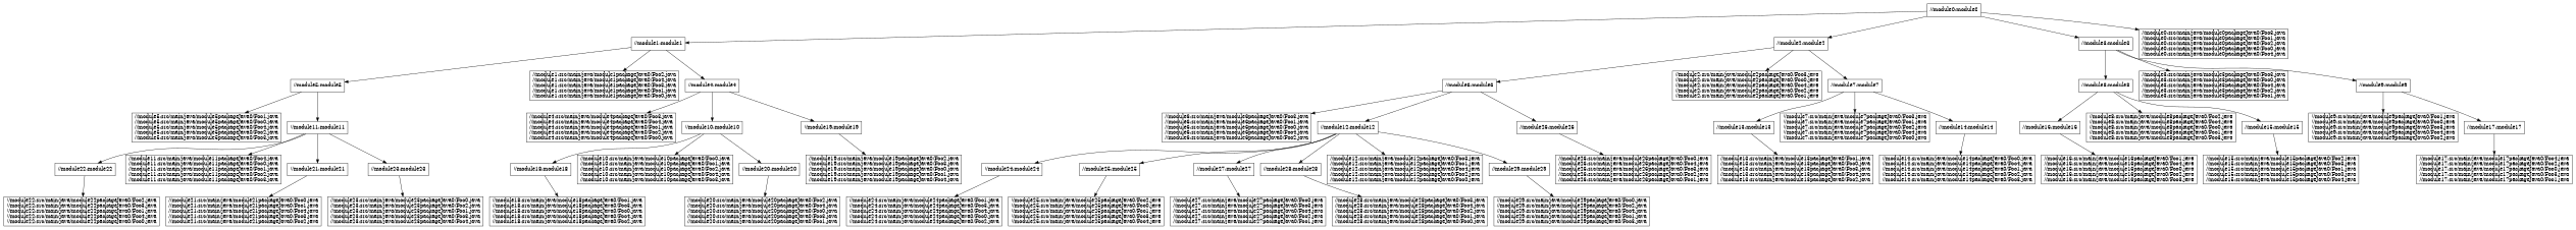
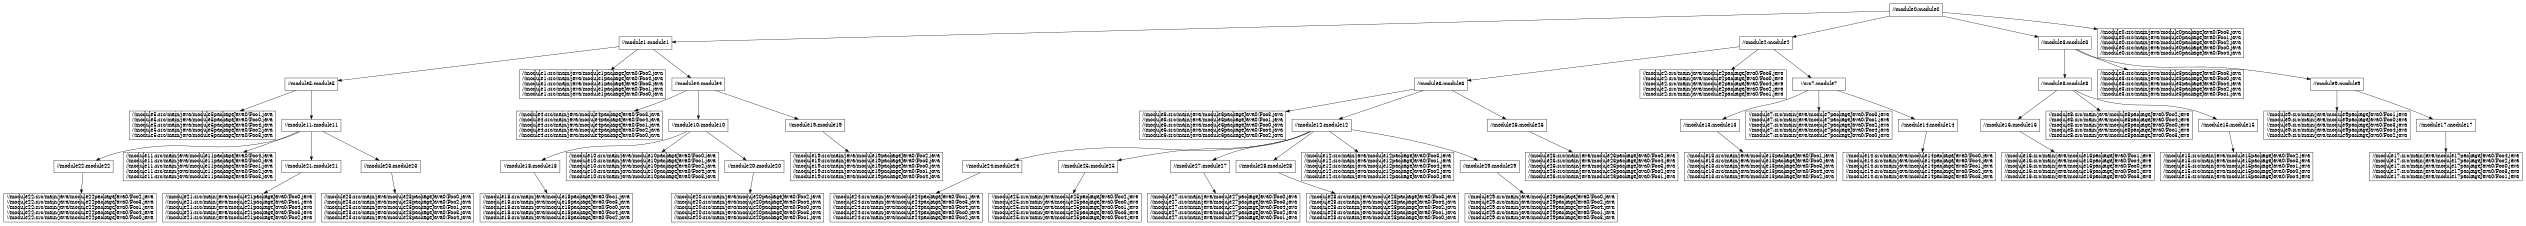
  digraph {
    fontname="DejaVu Serif"
    node [fontname="DejaVu Serif" shape=box]
    edge [fontname="DejaVu Serif"]
    "//module0:module0"
    "//module1:module1"
    "//module2:module2"
    "//module3:module3"
    "//module0:src/main/java/module0packageJava0/Foo3.java\n//module0:src/main/java/module0packageJava0/Foo1.java\n//module0:src/main/java/module0packageJava0/Foo2.java\n//module0:src/main/java/module0packageJava0/Foo0.java\n//module0:src/main/java/module0packageJava0/Foo4.java"
    "//module5:module5"
    "//module1:src/main/java/module1packageJava0/Foo2.java\n//module1:src/main/java/module1packageJava0/Foo4.java\n//module1:src/main/java/module1packageJava0/Foo3.java\n//module1:src/main/java/module1packageJava0/Foo1.java\n//module1:src/main/java/module1packageJava0/Foo0.java"
    "//module4:module4"
    "//module6:module6"
    "//module2:src/main/java/module2packageJava0/Foo3.java\n//module2:src/main/java/module2packageJava0/Foo0.java\n//module2:src/main/java/module2packageJava0/Foo4.java\n//module2:src/main/java/module2packageJava0/Foo2.java\n//module2:src/main/java/module2packageJava0/Foo1.java"
-   "//module7:module7"
+   "//module7:module7" [label="//src7:module7"]
    "//module8:module8"
    "//module3:src/main/java/module3packageJava0/Foo3.java\n//module3:src/main/java/module3packageJava0/Foo0.java\n//module3:src/main/java/module3packageJava0/Foo4.java\n//module3:src/main/java/module3packageJava0/Foo2.java\n//module3:src/main/java/module3packageJava0/Foo1.java"
    "//module9:module9"
    "//module5:src/main/java/module5packageJava0/Foo1.java\n//module5:src/main/java/module5packageJava0/Foo0.java\n//module5:src/main/java/module5packageJava0/Foo4.java\n//module5:src/main/java/module5packageJava0/Foo2.java\n//module5:src/main/java/module5packageJava0/Foo3.java"
    "//module11:module11"
    "//module4:src/main/java/module4packageJava0/Foo3.java\n//module4:src/main/java/module4packageJava0/Foo4.java\n//module4:src/main/java/module4packageJava0/Foo1.java\n//module4:src/main/java/module4packageJava0/Foo2.java\n//module4:src/main/java/module4packageJava0/Foo0.java"
    "//module10:module10"
    "//module19:module19"
    "//module6:src/main/java/module6packageJava0/Foo3.java\n//module6:src/main/java/module6packageJava0/Foo1.java\n//module6:src/main/java/module6packageJava0/Foo0.java\n//module6:src/main/java/module6packageJava0/Foo4.java\n//module6:src/main/java/module6packageJava0/Foo2.java"
    "//module12:module12"
    "//module26:module26"
    "//module13:module13"
    "//module7:src/main/java/module7packageJava0/Foo3.java\n//module7:src/main/java/module7packageJava0/Foo1.java\n//module7:src/main/java/module7packageJava0/Foo2.java\n//module7:src/main/java/module7packageJava0/Foo4.java\n//module7:src/main/java/module7packageJava0/Foo0.java"
    "//module14:module14"
    "//module16:module16"
    "//module8:src/main/java/module8packageJava0/Foo2.java\n//module8:src/main/java/module8packageJava0/Foo4.java\n//module8:src/main/java/module8packageJava0/Foo0.java\n//module8:src/main/java/module8packageJava0/Foo1.java\n//module8:src/main/java/module8packageJava0/Foo3.java"
    "//module15:module15"
    "//module9:src/main/java/module9packageJava0/Foo1.java\n//module9:src/main/java/module9packageJava0/Foo0.java\n//module9:src/main/java/module9packageJava0/Foo3.java\n//module9:src/main/java/module9packageJava0/Foo4.java\n//module9:src/main/java/module9packageJava0/Foo2.java"
    "//module17:module17"
    "//module16:src/main/java/module16packageJava0/Foo1.java\n//module16:src/main/java/module16packageJava0/Foo4.java\n//module16:src/main/java/module16packageJava0/Foo0.java\n//module16:src/main/java/module16packageJava0/Foo2.java\n//module16:src/main/java/module16packageJava0/Foo3.java"
    "//module15:src/main/java/module15packageJava0/Foo2.java\n//module15:src/main/java/module15packageJava0/Foo3.java\n//module15:src/main/java/module15packageJava0/Foo1.java\n//module15:src/main/java/module15packageJava0/Foo0.java\n//module15:src/main/java/module15packageJava0/Foo4.java"
    "//module17:src/main/java/module17packageJava0/Foo4.java\n//module17:src/main/java/module17packageJava0/Foo2.java\n//module17:src/main/java/module17packageJava0/Foo0.java\n//module17:src/main/java/module17packageJava0/Foo3.java\n//module17:src/main/java/module17packageJava0/Foo1.java"
    "//module22:module22"
    "//module11:src/main/java/module11packageJava0/Foo4.java\n//module11:src/main/java/module11packageJava0/Foo0.java\n//module11:src/main/java/module11packageJava0/Foo1.java\n//module11:src/main/java/module11packageJava0/Foo2.java\n//module11:src/main/java/module11packageJava0/Foo3.java"
    "//module21:module21"
    "//module23:module23"
    "//module18:module18"
    "//module10:src/main/java/module10packageJava0/Foo0.java\n//module10:src/main/java/module10packageJava0/Foo1.java\n//module10:src/main/java/module10packageJava0/Foo2.java\n//module10:src/main/java/module10packageJava0/Foo4.java\n//module10:src/main/java/module10packageJava0/Foo3.java"
    "//module20:module20"
    "//module18:src/main/java/module18packageJava0/Foo1.java\n//module18:src/main/java/module18packageJava0/Foo3.java\n//module18:src/main/java/module18packageJava0/Foo0.java\n//module18:src/main/java/module18packageJava0/Foo4.java\n//module18:src/main/java/module18packageJava0/Foo2.java"
    "//module19:src/main/java/module19packageJava0/Foo2.java\n//module19:src/main/java/module19packageJava0/Foo3.java\n//module19:src/main/java/module19packageJava0/Foo0.java\n//module19:src/main/java/module19packageJava0/Foo1.java\n//module19:src/main/java/module19packageJava0/Foo4.java"
    "//module20:src/main/java/module20packageJava0/Foo2.java\n//module20:src/main/java/module20packageJava0/Foo4.java\n//module20:src/main/java/module20packageJava0/Foo0.java\n//module20:src/main/java/module20packageJava0/Foo3.java\n//module20:src/main/java/module20packageJava0/Foo1.java"
    "//module22:src/main/java/module22packageJava0/Foo2.java\n//module22:src/main/java/module22packageJava0/Foo3.java\n//module22:src/main/java/module22packageJava0/Foo1.java\n//module22:src/main/java/module22packageJava0/Foo4.java\n//module22:src/main/java/module22packageJava0/Foo0.java"
    "//module21:src/main/java/module21packageJava0/Foo0.java\n//module21:src/main/java/module21packageJava0/Foo1.java\n//module21:src/main/java/module21packageJava0/Foo4.java\n//module21:src/main/java/module21packageJava0/Foo3.java\n//module21:src/main/java/module21packageJava0/Foo2.java"
    "//module23:src/main/java/module23packageJava0/Foo0.java\n//module23:src/main/java/module23packageJava0/Foo2.java\n//module23:src/main/java/module23packageJava0/Foo1.java\n//module23:src/main/java/module23packageJava0/Foo3.java\n//module23:src/main/java/module23packageJava0/Foo4.java"
    "//module24:module24"
    "//module25:module25"
    "//module27:module27"
    "//module28:module28"
    "//module12:src/main/java/module12packageJava0/Foo3.java\n//module12:src/main/java/module12packageJava0/Foo1.java\n//module12:src/main/java/module12packageJava0/Foo4.java\n//module12:src/main/java/module12packageJava0/Foo2.java\n//module12:src/main/java/module12packageJava0/Foo0.java"
    "//module29:module29"
    "//module13:src/main/java/module13packageJava0/Foo1.java\n//module13:src/main/java/module13packageJava0/Foo0.java\n//module13:src/main/java/module13packageJava0/Foo3.java\n//module13:src/main/java/module13packageJava0/Foo4.java\n//module13:src/main/java/module13packageJava0/Foo2.java"
    "//module14:src/main/java/module14packageJava0/Foo0.java\n//module14:src/main/java/module14packageJava0/Foo4.java\n//module14:src/main/java/module14packageJava0/Foo1.java\n//module14:src/main/java/module14packageJava0/Foo2.java\n//module14:src/main/java/module14packageJava0/Foo3.java"
    "//module24:src/main/java/module24packageJava0/Foo1.java\n//module24:src/main/java/module24packageJava0/Foo3.java\n//module24:src/main/java/module24packageJava0/Foo4.java\n//module24:src/main/java/module24packageJava0/Foo0.java\n//module24:src/main/java/module24packageJava0/Foo2.java"
    "//module26:src/main/java/module26packageJava0/Foo0.java\n//module26:src/main/java/module26packageJava0/Foo4.java\n//module26:src/main/java/module26packageJava0/Foo3.java\n//module26:src/main/java/module26packageJava0/Foo2.java\n//module26:src/main/java/module26packageJava0/Foo1.java"
    "//module25:src/main/java/module25packageJava0/Foo2.java\n//module25:src/main/java/module25packageJava0/Foo0.java\n//module25:src/main/java/module25packageJava0/Foo1.java\n//module25:src/main/java/module25packageJava0/Foo3.java\n//module25:src/main/java/module25packageJava0/Foo4.java"
    "//module27:src/main/java/module27packageJava0/Foo0.java\n//module27:src/main/java/module27packageJava0/Foo3.java\n//module27:src/main/java/module27packageJava0/Foo4.java\n//module27:src/main/java/module27packageJava0/Foo2.java\n//module27:src/main/java/module27packageJava0/Foo1.java"
    "//module28:src/main/java/module28packageJava0/Foo3.java\n//module28:src/main/java/module28packageJava0/Foo4.java\n//module28:src/main/java/module28packageJava0/Foo2.java\n//module28:src/main/java/module28packageJava0/Foo1.java\n//module28:src/main/java/module28packageJava0/Foo0.java"
    "//module29:src/main/java/module29packageJava0/Foo0.java\n//module29:src/main/java/module29packageJava0/Foo2.java\n//module29:src/main/java/module29packageJava0/Foo4.java\n//module29:src/main/java/module29packageJava0/Foo1.java\n//module29:src/main/java/module29packageJava0/Foo3.java"
    "//module0:module0" -> "//module1:module1"
    "//module0:module0" -> "//module2:module2"
    "//module0:module0" -> "//module3:module3"
    "//module0:module0" -> "//module0:src/main/java/module0packageJava0/Foo3.java\n//module0:src/main/java/module0packageJava0/Foo1.java\n//module0:src/main/java/module0packageJava0/Foo2.java\n//module0:src/main/java/module0packageJava0/Foo0.java\n//module0:src/main/java/module0packageJava0/Foo4.java"
    "//module1:module1" -> "//module5:module5"
    "//module1:module1" -> "//module1:src/main/java/module1packageJava0/Foo2.java\n//module1:src/main/java/module1packageJava0/Foo4.java\n//module1:src/main/java/module1packageJava0/Foo3.java\n//module1:src/main/java/module1packageJava0/Foo1.java\n//module1:src/main/java/module1packageJava0/Foo0.java"
    "//module1:module1" -> "//module4:module4"
    "//module2:module2" -> "//module6:module6"
    "//module2:module2" -> "//module2:src/main/java/module2packageJava0/Foo3.java\n//module2:src/main/java/module2packageJava0/Foo0.java\n//module2:src/main/java/module2packageJava0/Foo4.java\n//module2:src/main/java/module2packageJava0/Foo2.java\n//module2:src/main/java/module2packageJava0/Foo1.java"
    "//module2:module2" -> "//module7:module7"
    "//module3:module3" -> "//module8:module8"
    "//module3:module3" -> "//module3:src/main/java/module3packageJava0/Foo3.java\n//module3:src/main/java/module3packageJava0/Foo0.java\n//module3:src/main/java/module3packageJava0/Foo4.java\n//module3:src/main/java/module3packageJava0/Foo2.java\n//module3:src/main/java/module3packageJava0/Foo1.java"
    "//module3:module3" -> "//module9:module9"
    "//module5:module5" -> "//module5:src/main/java/module5packageJava0/Foo1.java\n//module5:src/main/java/module5packageJava0/Foo0.java\n//module5:src/main/java/module5packageJava0/Foo4.java\n//module5:src/main/java/module5packageJava0/Foo2.java\n//module5:src/main/java/module5packageJava0/Foo3.java"
    "//module5:module5" -> "//module11:module11"
    "//module4:module4" -> "//module4:src/main/java/module4packageJava0/Foo3.java\n//module4:src/main/java/module4packageJava0/Foo4.java\n//module4:src/main/java/module4packageJava0/Foo1.java\n//module4:src/main/java/module4packageJava0/Foo2.java\n//module4:src/main/java/module4packageJava0/Foo0.java"
    "//module4:module4" -> "//module10:module10"
    "//module4:module4" -> "//module19:module19"
    "//module6:module6" -> "//module6:src/main/java/module6packageJava0/Foo3.java\n//module6:src/main/java/module6packageJava0/Foo1.java\n//module6:src/main/java/module6packageJava0/Foo0.java\n//module6:src/main/java/module6packageJava0/Foo4.java\n//module6:src/main/java/module6packageJava0/Foo2.java"
    "//module6:module6" -> "//module12:module12"
    "//module6:module6" -> "//module26:module26"
    "//module7:module7" -> "//module13:module13"
    "//module7:module7" -> "//module7:src/main/java/module7packageJava0/Foo3.java\n//module7:src/main/java/module7packageJava0/Foo1.java\n//module7:src/main/java/module7packageJava0/Foo2.java\n//module7:src/main/java/module7packageJava0/Foo4.java\n//module7:src/main/java/module7packageJava0/Foo0.java"
    "//module7:module7" -> "//module14:module14"
    "//module8:module8" -> "//module16:module16"
    "//module8:module8" -> "//module8:src/main/java/module8packageJava0/Foo2.java\n//module8:src/main/java/module8packageJava0/Foo4.java\n//module8:src/main/java/module8packageJava0/Foo0.java\n//module8:src/main/java/module8packageJava0/Foo1.java\n//module8:src/main/java/module8packageJava0/Foo3.java"
    "//module8:module8" -> "//module15:module15"
    "//module9:module9" -> "//module9:src/main/java/module9packageJava0/Foo1.java\n//module9:src/main/java/module9packageJava0/Foo0.java\n//module9:src/main/java/module9packageJava0/Foo3.java\n//module9:src/main/java/module9packageJava0/Foo4.java\n//module9:src/main/java/module9packageJava0/Foo2.java"
    "//module9:module9" -> "//module17:module17"
    "//module11:module11" -> "//module22:module22"
    "//module11:module11" -> "//module11:src/main/java/module11packageJava0/Foo4.java\n//module11:src/main/java/module11packageJava0/Foo0.java\n//module11:src/main/java/module11packageJava0/Foo1.java\n//module11:src/main/java/module11packageJava0/Foo2.java\n//module11:src/main/java/module11packageJava0/Foo3.java"
    "//module11:module11" -> "//module21:module21"
    "//module11:module11" -> "//module23:module23"
    "//module10:module10" -> "//module18:module18"
    "//module10:module10" -> "//module10:src/main/java/module10packageJava0/Foo0.java\n//module10:src/main/java/module10packageJava0/Foo1.java\n//module10:src/main/java/module10packageJava0/Foo2.java\n//module10:src/main/java/module10packageJava0/Foo4.java\n//module10:src/main/java/module10packageJava0/Foo3.java"
    "//module10:module10" -> "//module20:module20"
    "//module19:module19" -> "//module19:src/main/java/module19packageJava0/Foo2.java\n//module19:src/main/java/module19packageJava0/Foo3.java\n//module19:src/main/java/module19packageJava0/Foo0.java\n//module19:src/main/java/module19packageJava0/Foo1.java\n//module19:src/main/java/module19packageJava0/Foo4.java"
    "//module12:module12" -> "//module24:module24"
    "//module12:module12" -> "//module25:module25"
    "//module12:module12" -> "//module27:module27"
    "//module12:module12" -> "//module28:module28"
    "//module12:module12" -> "//module12:src/main/java/module12packageJava0/Foo3.java\n//module12:src/main/java/module12packageJava0/Foo1.java\n//module12:src/main/java/module12packageJava0/Foo4.java\n//module12:src/main/java/module12packageJava0/Foo2.java\n//module12:src/main/java/module12packageJava0/Foo0.java"
    "//module12:module12" -> "//module29:module29"
    "//module26:module26" -> "//module26:src/main/java/module26packageJava0/Foo0.java\n//module26:src/main/java/module26packageJava0/Foo4.java\n//module26:src/main/java/module26packageJava0/Foo3.java\n//module26:src/main/java/module26packageJava0/Foo2.java\n//module26:src/main/java/module26packageJava0/Foo1.java"
    "//module13:module13" -> "//module13:src/main/java/module13packageJava0/Foo1.java\n//module13:src/main/java/module13packageJava0/Foo0.java\n//module13:src/main/java/module13packageJava0/Foo3.java\n//module13:src/main/java/module13packageJava0/Foo4.java\n//module13:src/main/java/module13packageJava0/Foo2.java"
    "//module14:module14" -> "//module14:src/main/java/module14packageJava0/Foo0.java\n//module14:src/main/java/module14packageJava0/Foo4.java\n//module14:src/main/java/module14packageJava0/Foo1.java\n//module14:src/main/java/module14packageJava0/Foo2.java\n//module14:src/main/java/module14packageJava0/Foo3.java"
    "//module16:module16" -> "//module16:src/main/java/module16packageJava0/Foo1.java\n//module16:src/main/java/module16packageJava0/Foo4.java\n//module16:src/main/java/module16packageJava0/Foo0.java\n//module16:src/main/java/module16packageJava0/Foo2.java\n//module16:src/main/java/module16packageJava0/Foo3.java"
    "//module15:module15" -> "//module15:src/main/java/module15packageJava0/Foo2.java\n//module15:src/main/java/module15packageJava0/Foo3.java\n//module15:src/main/java/module15packageJava0/Foo1.java\n//module15:src/main/java/module15packageJava0/Foo0.java\n//module15:src/main/java/module15packageJava0/Foo4.java"
    "//module17:module17" -> "//module17:src/main/java/module17packageJava0/Foo4.java\n//module17:src/main/java/module17packageJava0/Foo2.java\n//module17:src/main/java/module17packageJava0/Foo0.java\n//module17:src/main/java/module17packageJava0/Foo3.java\n//module17:src/main/java/module17packageJava0/Foo1.java"
    "//module22:module22" -> "//module22:src/main/java/module22packageJava0/Foo2.java\n//module22:src/main/java/module22packageJava0/Foo3.java\n//module22:src/main/java/module22packageJava0/Foo1.java\n//module22:src/main/java/module22packageJava0/Foo4.java\n//module22:src/main/java/module22packageJava0/Foo0.java"
    "//module21:module21" -> "//module21:src/main/java/module21packageJava0/Foo0.java\n//module21:src/main/java/module21packageJava0/Foo1.java\n//module21:src/main/java/module21packageJava0/Foo4.java\n//module21:src/main/java/module21packageJava0/Foo3.java\n//module21:src/main/java/module21packageJava0/Foo2.java"
    "//module23:module23" -> "//module23:src/main/java/module23packageJava0/Foo0.java\n//module23:src/main/java/module23packageJava0/Foo2.java\n//module23:src/main/java/module23packageJava0/Foo1.java\n//module23:src/main/java/module23packageJava0/Foo3.java\n//module23:src/main/java/module23packageJava0/Foo4.java"
    "//module18:module18" -> "//module18:src/main/java/module18packageJava0/Foo1.java\n//module18:src/main/java/module18packageJava0/Foo3.java\n//module18:src/main/java/module18packageJava0/Foo0.java\n//module18:src/main/java/module18packageJava0/Foo4.java\n//module18:src/main/java/module18packageJava0/Foo2.java"
    "//module20:module20" -> "//module20:src/main/java/module20packageJava0/Foo2.java\n//module20:src/main/java/module20packageJava0/Foo4.java\n//module20:src/main/java/module20packageJava0/Foo0.java\n//module20:src/main/java/module20packageJava0/Foo3.java\n//module20:src/main/java/module20packageJava0/Foo1.java"
    "//module24:module24" -> "//module24:src/main/java/module24packageJava0/Foo1.java\n//module24:src/main/java/module24packageJava0/Foo3.java\n//module24:src/main/java/module24packageJava0/Foo4.java\n//module24:src/main/java/module24packageJava0/Foo0.java\n//module24:src/main/java/module24packageJava0/Foo2.java"
    "//module25:module25" -> "//module25:src/main/java/module25packageJava0/Foo2.java\n//module25:src/main/java/module25packageJava0/Foo0.java\n//module25:src/main/java/module25packageJava0/Foo1.java\n//module25:src/main/java/module25packageJava0/Foo3.java\n//module25:src/main/java/module25packageJava0/Foo4.java"
    "//module27:module27" -> "//module27:src/main/java/module27packageJava0/Foo0.java\n//module27:src/main/java/module27packageJava0/Foo3.java\n//module27:src/main/java/module27packageJava0/Foo4.java\n//module27:src/main/java/module27packageJava0/Foo2.java\n//module27:src/main/java/module27packageJava0/Foo1.java"
    "//module28:module28" -> "//module28:src/main/java/module28packageJava0/Foo3.java\n//module28:src/main/java/module28packageJava0/Foo4.java\n//module28:src/main/java/module28packageJava0/Foo2.java\n//module28:src/main/java/module28packageJava0/Foo1.java\n//module28:src/main/java/module28packageJava0/Foo0.java"
    "//module29:module29" -> "//module29:src/main/java/module29packageJava0/Foo0.java\n//module29:src/main/java/module29packageJava0/Foo2.java\n//module29:src/main/java/module29packageJava0/Foo4.java\n//module29:src/main/java/module29packageJava0/Foo1.java\n//module29:src/main/java/module29packageJava0/Foo3.java"
  }
